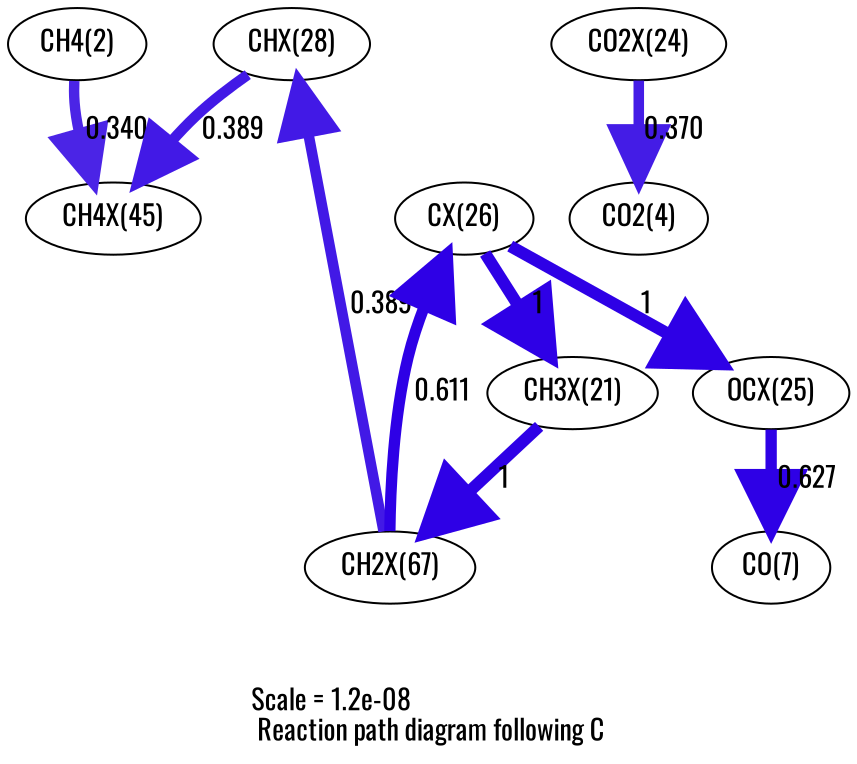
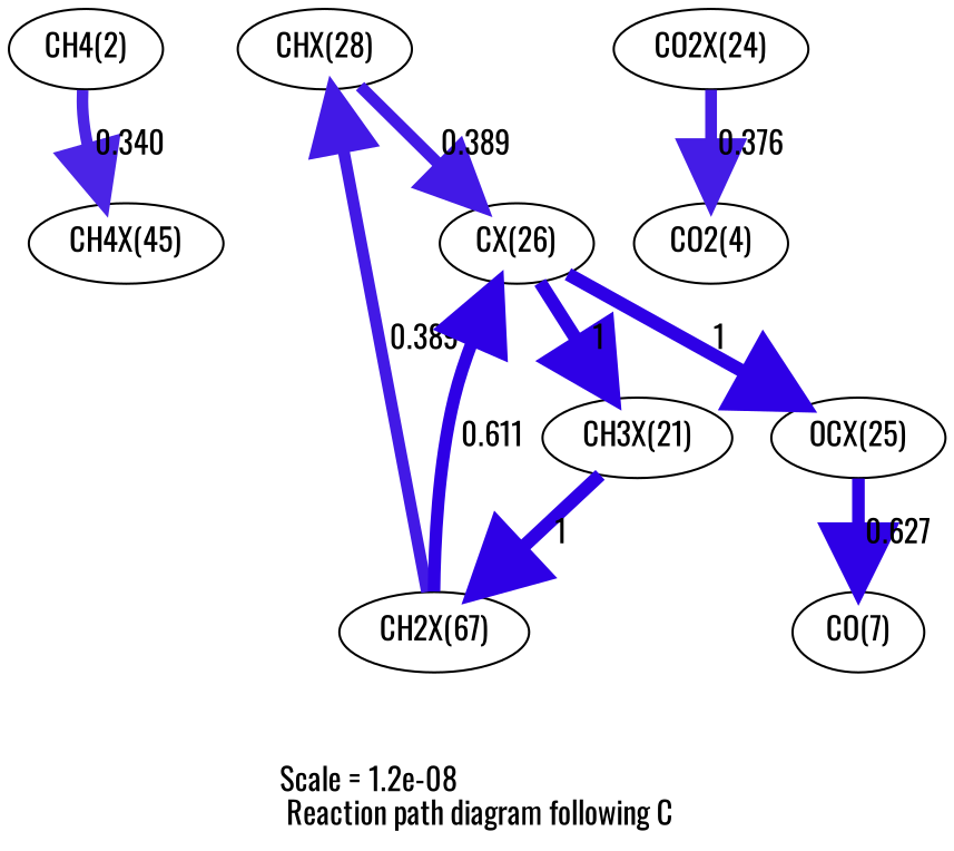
  digraph {
    fontname=Oswald
    label="Scale = 1.2e-08\l Reaction path diagram following C"
    node [fontname=Oswald]
    edge [arrowsize=3 color="0.7, 1.5, 0.9" fontname=Oswald penwidth=6]
    n1 [label="CH4(2)"]
    n2 [label="CH4X(45)"]
    n3 [label="CH3X(21)"]
    n4 [label="CH2X(67)"]
    n5 [label="CHX(28)"]
    n6 [label="CX(26)"]
    n7 [label="OCX(25)"]
    n8 [label="CO(7)"]
    n9 [label="CO2X(24)"]
    n10 [label="CO2(4)"]
    n1 -> n2 [arrowsize=2.59 color="0.7, 0.841, 0.9" label=" 0.340" penwidth=5.19]
    n3 -> n4 [label=" 1"]
    n4 -> n5 [arrowsize=2.64 color="0.7, 0.889, 0.9" label=" 0.389" penwidth=5.29]
    n4 -> n6 [arrowsize=2.81 color="0.7, 1.11, 0.9" label=" 0.611" penwidth=5.63]
-   n5 -> n2 [arrowsize=2.64 color="0.7, 0.889, 0.9" label=" 0.389" penwidth=5.29]
+   n5 -> n6 [arrowsize=2.64 color="0.7, 0.889, 0.9" label=" 0.389" penwidth=5.29]
    n6 -> n3 [label=" 1"]
    n6 -> n7 [label=" 1"]
    n7 -> n8 [arrowsize=2.82 color="0.7, 1.13, 0.9" label=" 0.627" penwidth=5.65]
-   n9 -> n10 [arrowsize=2.63 color="0.7, 0.876, 0.9" label=" 0.370" penwidth=5.26]
+   n9 -> n10 [arrowsize=2.63 color="0.7, 0.876, 0.9" label=" 0.376" penwidth=5.26]
  }
